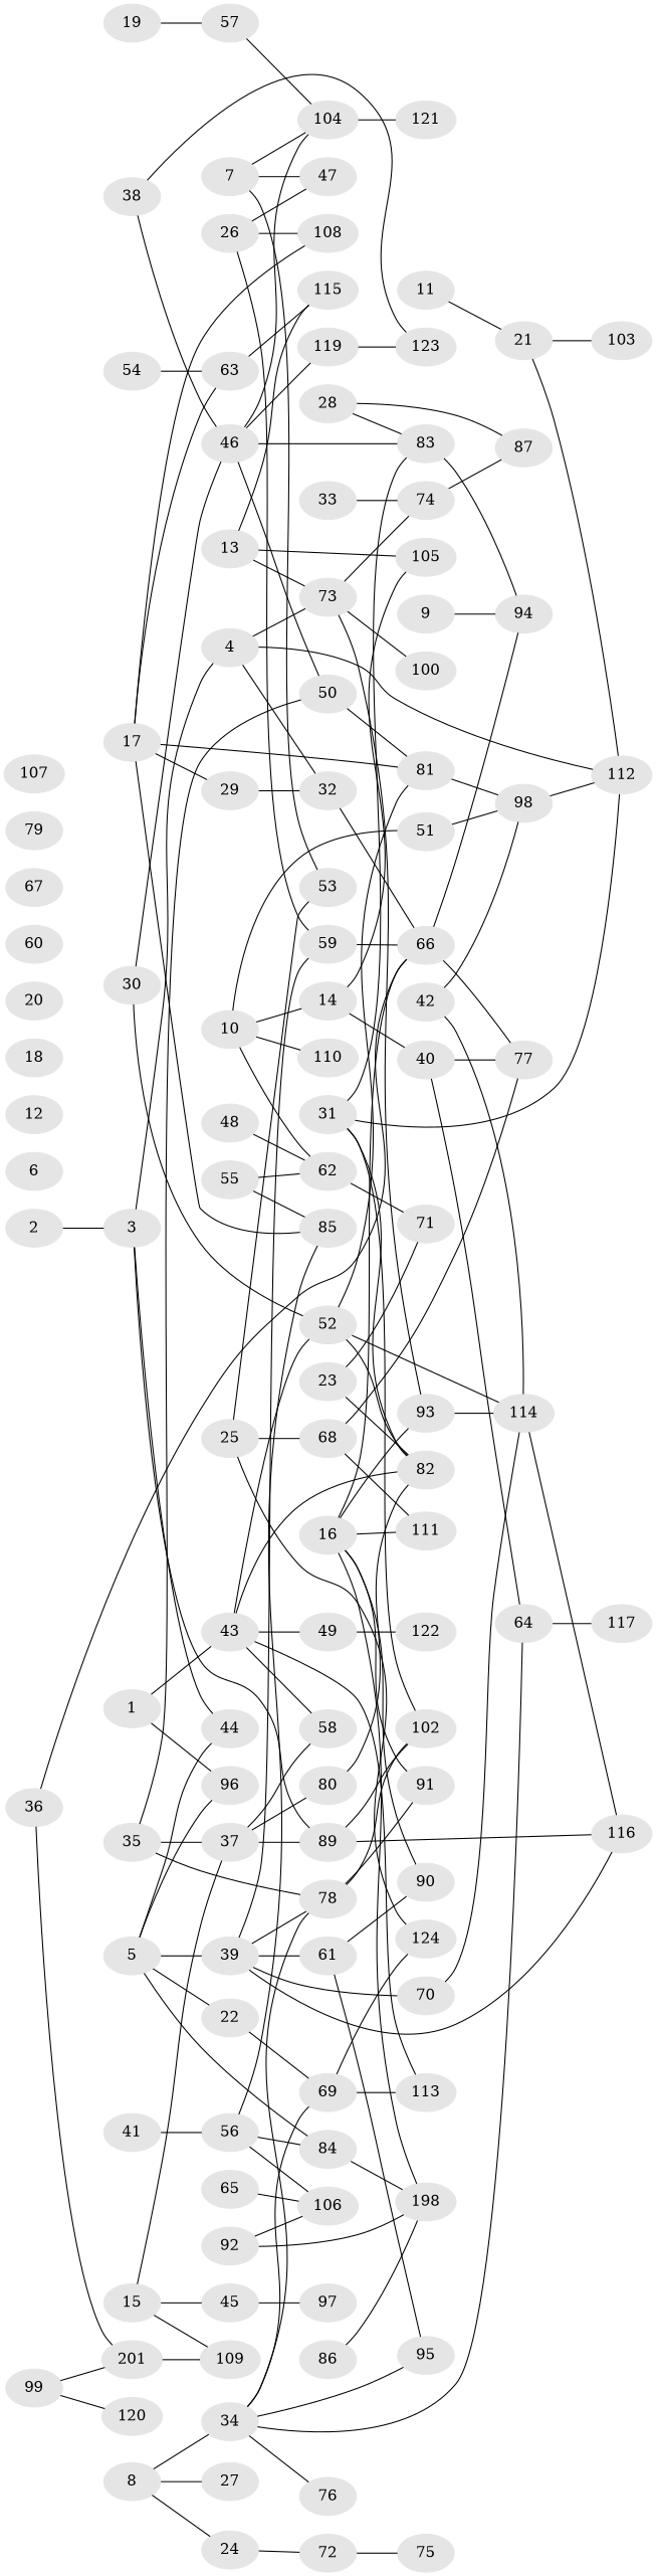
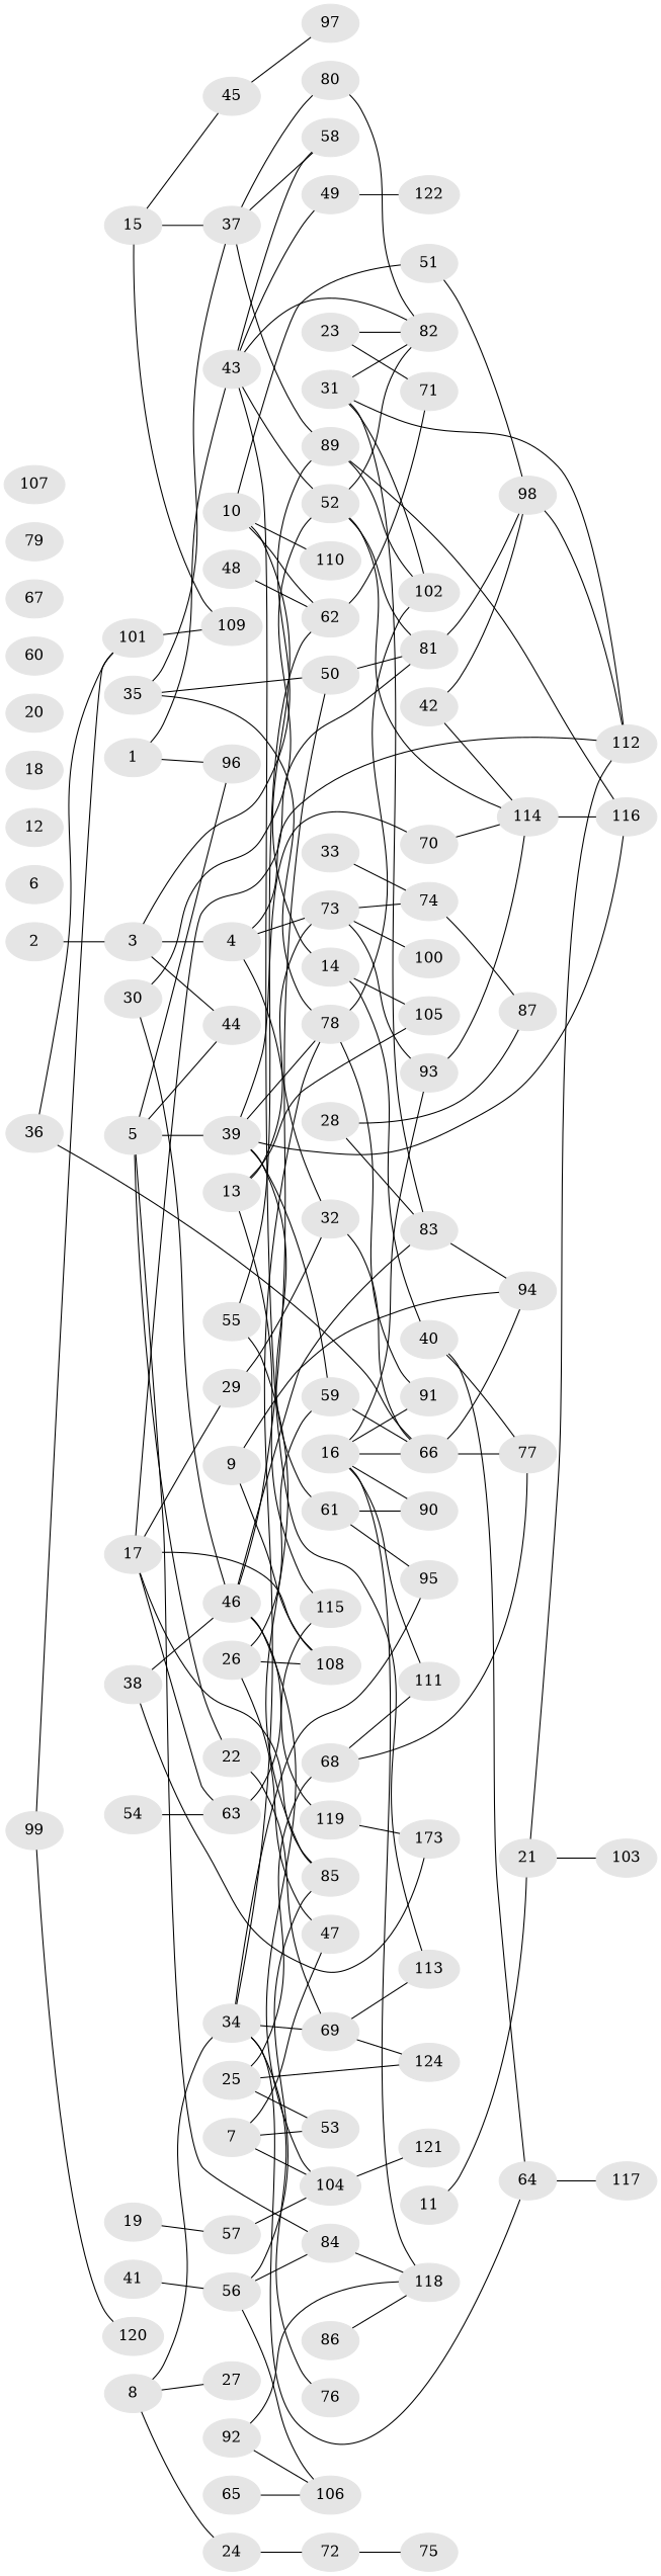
  graph {
    rankdir=LR
    node [color=gray90 style=filled]
    1
    43
    96
    82
    52
    58
    49
    113
    2
    3
    4
    44
    89
    32
    73
    112
    102
    116
    66
    93
    74
    100
    5
    22
    39
    84
    69
    59
    78
    61
    70
-   118 [label=198]
+   118
    6
    7
    47
    53
    104
    121
    8
    24
    27
    34
    72
    64
    76
    95
    9
    94
    108
    10
    14
    51
    62
    110
    105
    40
    98
    71
    11
    21
    103
    12
    13
    115
    77
    15
    37
    45
    109
    80
    97
    16
    90
    91
    111
    114
    17
    29
    63
    81
    85
    18
    19
    57
    20
    124
    23
    75
    25
    68
    26
    28
    83
    87
    30
    46
    50
    119
    31
    33
    117
    35
    36
-   101 [label=201]
+   101
    38
-   123
+   123 [label=173]
    41
    56
    106
    42
    122
    48
    54
    55
    60
    65
    67
    79
    86
    92
    99
    120
    107
    1 -- 43
    1 -- 96
    43 -- 82
    43 -- 52
    43 -- 58
    43 -- 49
    43 -- 113
    52 -- 82
    52 -- 114
    52 -- 81
    49 -- 122
    2 -- 3
    3 -- 4
    3 -- 44
    3 -- 89
    4 -- 32
    4 -- 73
    4 -- 112
    89 -- 102
    89 -- 116
    32 -- 66
    73 -- 93
    73 -- 74
    73 -- 100
    66 -- 94
    66 -- 77
    93 -- 114
    74 -- 87
    5 -- 96
    5 -- 44
    5 -- 22
    5 -- 39
    5 -- 84
    22 -- 69
    39 -- 116
    39 -- 59
    39 -- 78
    39 -- 61
    39 -- 70
    84 -- 118
    69 -- 113
    69 -- 124
    59 -- 66
    78 -- 102
    78 -- 91
    61 -- 95
    61 -- 90
    70 -- 114
    7 -- 47
    7 -- 53
    7 -- 104
    104 -- 121
    8 -- 24
    8 -- 27
    8 -- 34
    24 -- 72
    34 -- 69
    34 -- 78
    34 -- 64
    34 -- 76
    34 -- 95
    72 -- 75
    64 -- 117
    9 -- 94
+   9 -- 108
    10 -- 14
    10 -- 51
    10 -- 62
    10 -- 110
    14 -- 105
    14 -- 40
    51 -- 98
    62 -- 71
    40 -- 64
    40 -- 77
    98 -- 112
    11 -- 21
    21 -- 112
    21 -- 103
    13 -- 73
    13 -- 105
    13 -- 115
    15 -- 37
    15 -- 45
    15 -- 109
    37 -- 58
    37 -- 89
    37 -- 80
    45 -- 97
    80 -- 82
    16 -- 66
    16 -- 93
    16 -- 118
    16 -- 90
    16 -- 91
    16 -- 111
    114 -- 116
    17 -- 108
    17 -- 29
    17 -- 63
    17 -- 81
    17 -- 85
    29 -- 32
    63 -- 115
    81 -- 98
    19 -- 57
    57 -- 104
    23 -- 82
    23 -- 71
    25 -- 53
    25 -- 124
    25 -- 68
    68 -- 77
    68 -- 111
    26 -- 59
    26 -- 47
    26 -- 108
    28 -- 83
    28 -- 87
    83 -- 94
    30 -- 52
    30 -- 46
    46 -- 104
    46 -- 83
    46 -- 50
    46 -- 119
    50 -- 81
    119 -- 123
    31 -- 82
    31 -- 112
    31 -- 102
    31 -- 83
    33 -- 74
    35 -- 78
    35 -- 37
    35 -- 50
    36 -- 66
    36 -- 101
    101 -- 109
    38 -- 46
    38 -- 123
    41 -- 56
    56 -- 84
    56 -- 85
    56 -- 106
    42 -- 98
    42 -- 114
    48 -- 62
    54 -- 63
    55 -- 62
    55 -- 85
    65 -- 106
    86 -- 118
    92 -- 118
    92 -- 106
    99 -- 101
    99 -- 120
  }
